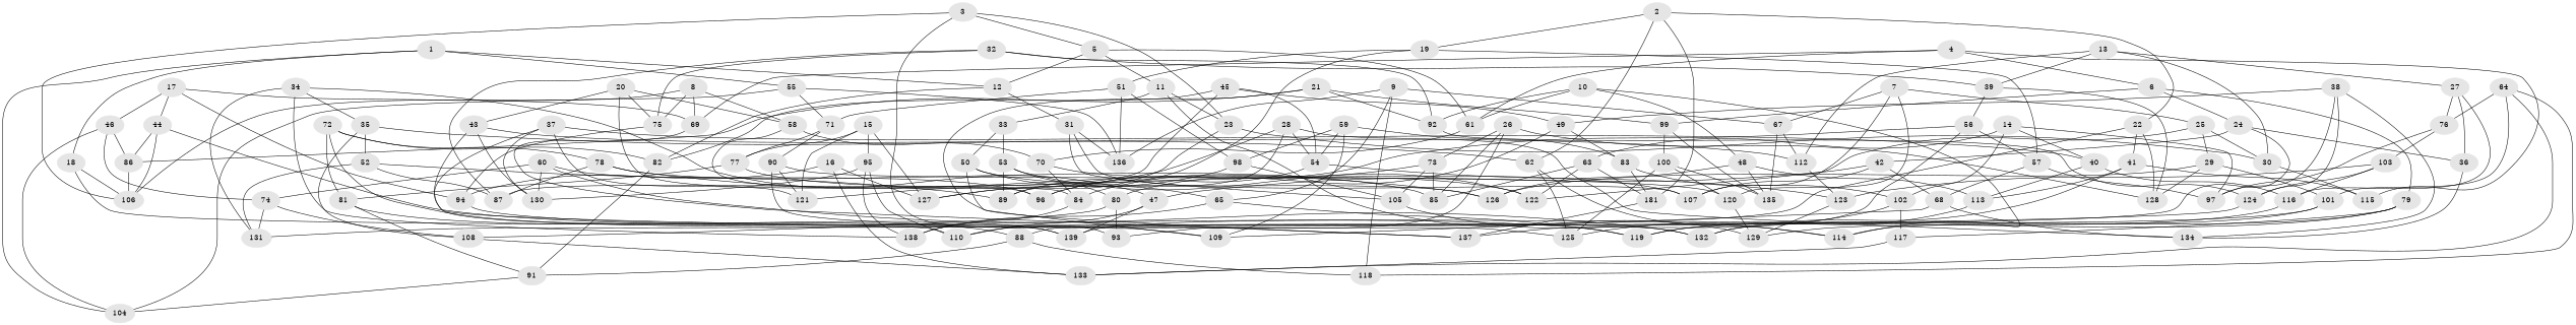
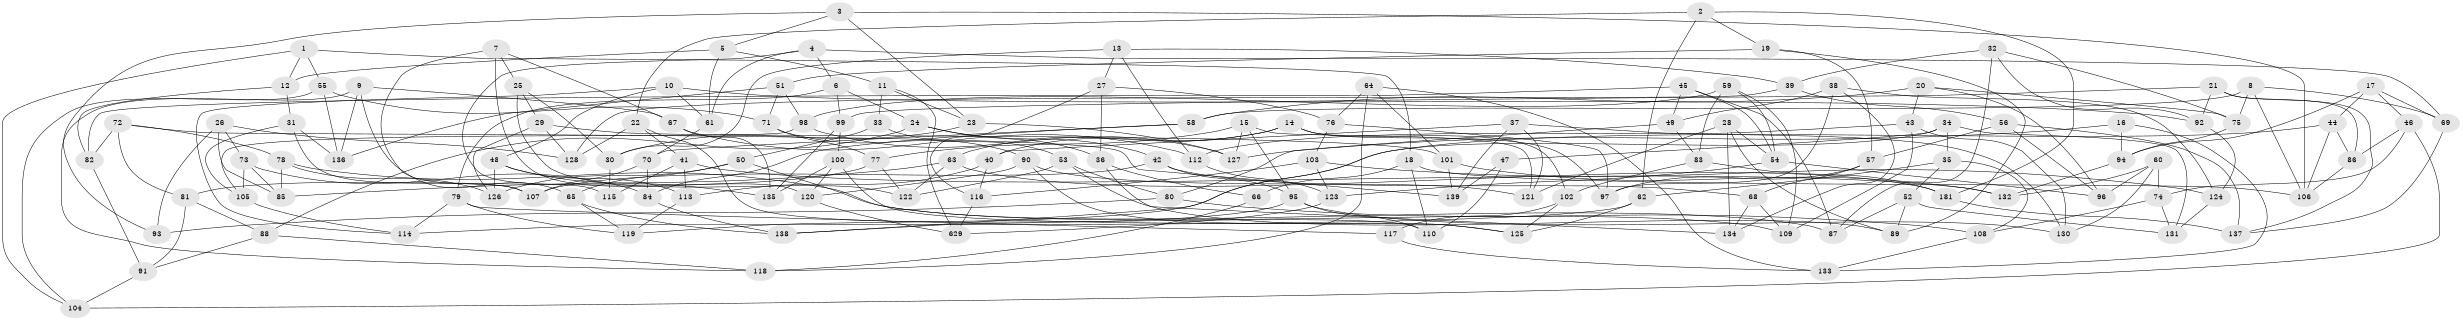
  graph {
    node [color=gray90 style=filled]
    1
    12
    18
    55
    104
    31
    82
    106
+   66
    110
    136
    71
    2
    19
    22
    62
    n17 [label=181]
    51
    57
    89
    41
    128
    114
    125
    137
    3
    5
    23
    93
    61
    11
    30
    127
    4
    6
    69
    115
    24
    79
    99
    70
    33
-   129
+   129 [label=629]
    36
    42
    88
    119
    117
    135
    100
    7
    25
    67
    107
    120
    29
    122
    112
    8
    58
    75
    84
    94
    9
    65
    118
    138
    10
    48
    92
    126
    113
    124
    50
    53
    105
    91
    13
    27
    39
    76
    116
    56
    123
    14
    40
    63
    97
    102
    85
    15
    77
    95
    121
    81
    130
    16
    133
    132
    17
    44
    46
    86
    74
    98
    68
    20
    43
    96
    109
    21
    134
    47
    101
    26
    73
    103
    28
    54
    139
    32
    87
    80
    34
    35
    131
    52
    108
    37
    38
    49
    83
    45
    90
    59
    60
    64
    72
    78
    1 -- 12
    1 -- 18
    1 -- 55
    1 -- 104
    12 -- 31
    12 -- 82
    18 -- 106
+   18 -- 66
    18 -- 110
    55 -- 104
    55 -- 136
    55 -- 71
    31 -- 136
    31 -- 107
    31 -- 105
    82 -- 91
+   66 -- 118
    71 -- 77
    71 -- 90
    2 -- 19
    2 -- 22
    2 -- 62
    2 -- n17
    19 -- 51
    19 -- 57
    19 -- 89
    22 -- 110
    22 -- 41
    22 -- 128
    62 -- 114
    62 -- 125
    n17 -- 137
    51 -- 136
    51 -- 71
    51 -- 98
    57 -- 97
    57 -- 68
    41 -- 115
    41 -- 113
    41 -- 132
    3 -- 106
    3 -- 5
    3 -- 23
    3 -- 93
    5 -- 12
    5 -- 61
    5 -- 11
    23 -- 30
    23 -- 127
    61 -- 70
    11 -- 23
    11 -- 33
    11 -- 129
    30 -- 115
    4 -- 61
    4 -- 6
    4 -- 69
    4 -- 115
    6 -- 24
    6 -- 79
    6 -- 99
    69 -- 137
    24 -- 36
    24 -- 42
    24 -- 88
    79 -- 114
    79 -- 119
    79 -- 117
    99 -- 135
    99 -- 100
    70 -- 107
    70 -- 84
    33 -- 50
    33 -- 53
+   36 -- 66
    36 -- 134
    42 -- 107
    42 -- 68
-   42 -- 47
+   42 -- 95
    88 -- 118
    88 -- 91
    117 -- 133
    100 -- 125
    100 -- 135
    100 -- 120
    7 -- 25
    7 -- 67
    7 -- 107
    7 -- 120
    25 -- 30
    25 -- 29
    25 -- 122
    67 -- 135
    67 -- 112
    120 -- 129
    29 -- 128
    29 -- 126
    29 -- 101
    112 -- 123
    8 -- 106
    8 -- 69
    8 -- 58
    8 -- 75
    58 -- 70
    58 -- 84
    75 -- 94
    84 -- 138
    94 -- 132
    9 -- 136
    9 -- 67
    9 -- 65
    9 -- 118
    65 -- 119
    65 -- 138
    10 -- 114
    10 -- 61
    10 -- 48
    10 -- 92
    48 -- 135
    48 -- 126
    48 -- 113
    92 -- 124
    113 -- 119
    124 -- 131
    50 -- 65
    50 -- 126
    50 -- 109
    53 -- 89
    53 -- 122
    53 -- 80
    105 -- 114
    91 -- 104
    13 -- 30
    13 -- 112
    13 -- 27
    13 -- 39
    27 -- 36
    27 -- 76
    27 -- 116
    39 -- 128
    39 -- 56
    76 -- 97
    76 -- 103
    116 -- 129
    56 -- 57
    56 -- 137
    56 -- 96
    123 -- 129
    14 -- 40
    14 -- 63
    14 -- 97
    14 -- 102
    40 -- 113
    40 -- 116
    63 -- n17
    63 -- 122
    63 -- 85
    102 -- 125
    102 -- 117
    15 -- 127
    15 -- 77
    15 -- 95
    15 -- 121
    77 -- 122
    77 -- 81
    95 -- 110
    95 -- 138
    95 -- 130
    81 -- 88
    81 -- 91
    16 -- 127
    16 -- 94
    16 -- 133
    17 -- 69
    17 -- 94
    17 -- 44
    17 -- 46
    44 -- 106
    44 -- 119
    44 -- 86
    46 -- 104
    46 -- 86
    46 -- 74
    86 -- 106
    74 -- 131
    74 -- 108
    98 -- 127
    98 -- 105
    68 -- 109
    68 -- 134
    20 -- 58
    20 -- 75
    20 -- 43
    20 -- 96
    43 -- 112
    43 -- 130
    43 -- 109
    21 -- 137
    21 -- 99
    21 -- 92
    21 -- 86
    47 -- 110
    47 -- 139
    101 -- 132
    101 -- 139
    26 -- 128
    26 -- 93
    26 -- 85
    26 -- 73
    73 -- 84
    73 -- 105
    73 -- 85
    103 -- 124
    103 -- 116
    103 -- 123
    28 -- 89
    28 -- 121
    28 -- 134
    28 -- 54
    54 -- 123
    54 -- 96
    32 -- 75
    32 -- 92
    32 -- 39
    32 -- 87
    80 -- 93
    80 -- 108
    34 -- 138
    34 -- 47
    34 -- 35
    34 -- 131
    35 -- 62
    35 -- 52
    35 -- 108
    52 -- 89
    52 -- 87
    52 -- 131
    108 -- 133
    37 -- 40
    37 -- 121
    37 -- 130
    37 -- 139
    38 -- 124
    38 -- 97
    38 -- 134
    38 -- 49
    49 -- 80
    49 -- 83
    83 -- n17
    83 -- 102
    45 -- 82
    45 -- 54
    45 -- 87
    45 -- 49
    90 -- 125
    90 -- 120
    90 -- 121
    59 -- 98
    59 -- 109
    59 -- 54
    59 -- 83
    60 -- 130
    60 -- 132
    60 -- 74
    60 -- 96
    64 -- 118
    64 -- 76
    64 -- 133
    64 -- 101
    72 -- 82
    72 -- 81
    72 -- 139
    72 -- 78
    78 -- 126
    78 -- 85
    78 -- 87
  }
